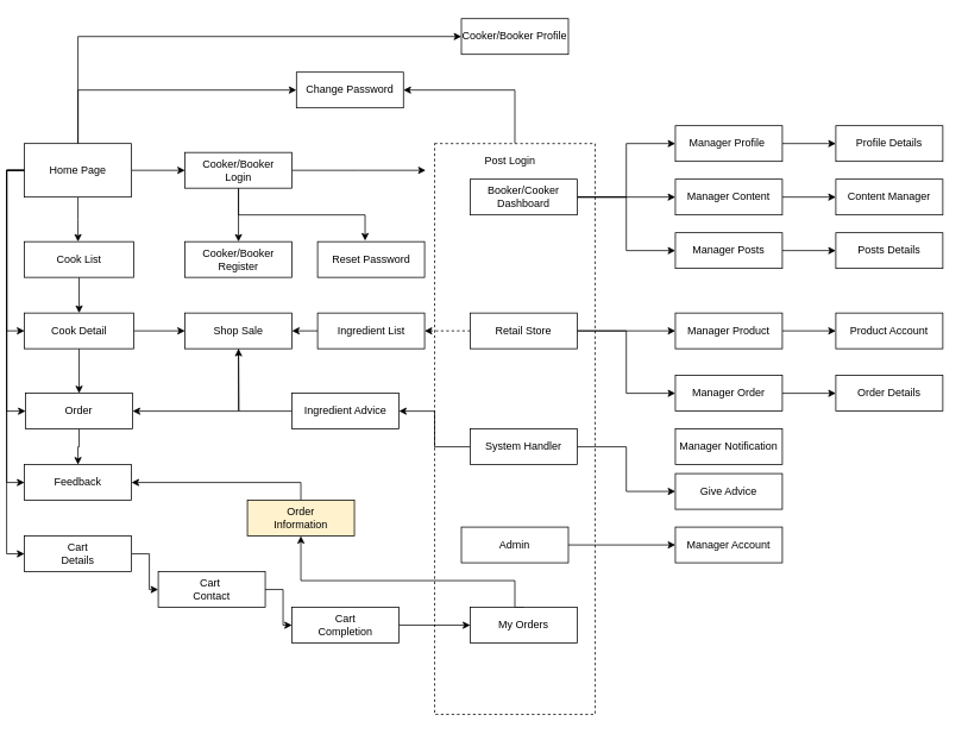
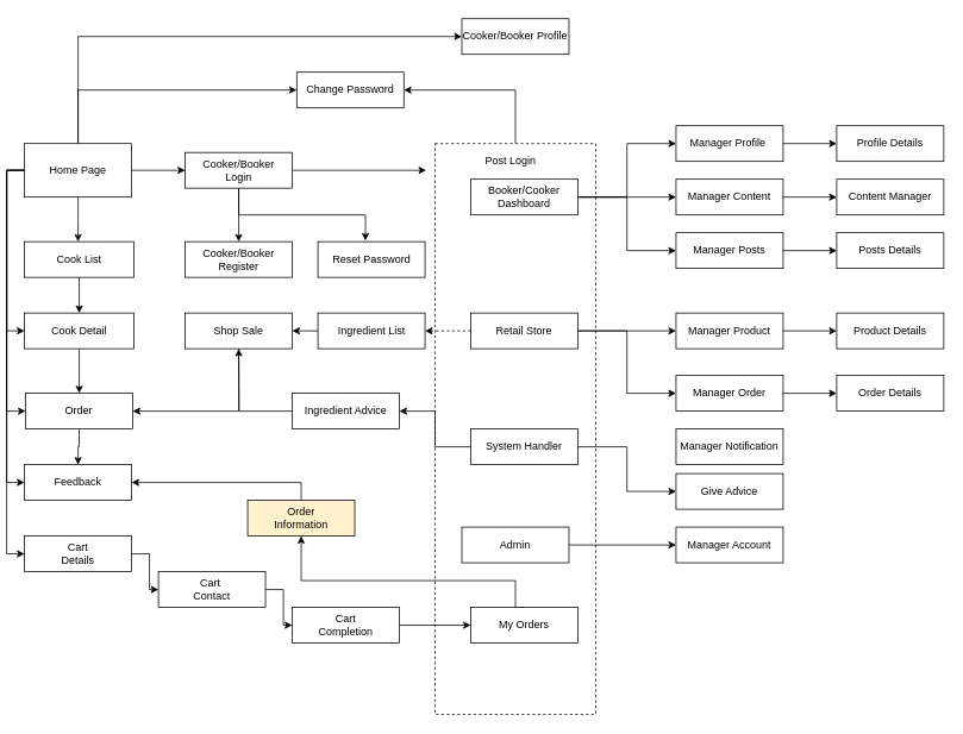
  <mxCell id="0" />
  <mxCell id="1" parent="0" />
  <mxCell id="2" style="edgeStyle=orthogonalEdgeStyle;rounded=0;orthogonalLoop=1;jettySize=auto;html=1;exitX=0.5;exitY=1;exitDx=0;exitDy=0;entryX=0.5;entryY=0;entryDx=0;entryDy=0;" parent="1" source="3" target="15" edge="1"><mxGeometry relative="1" as="geometry" /></mxCell>
  <mxCell id="3" value="Cook List" style="rounded=0;whiteSpace=wrap;html=1;" parent="1" vertex="1"><mxGeometry x="20" y="270" width="122.5" height="40" as="geometry" /></mxCell>
  <mxCell id="4" style="edgeStyle=orthogonalEdgeStyle;rounded=0;orthogonalLoop=1;jettySize=auto;html=1;exitX=0.5;exitY=0;exitDx=0;exitDy=0;entryX=0;entryY=0.5;entryDx=0;entryDy=0;" parent="1" source="12" target="20" edge="1"><mxGeometry relative="1" as="geometry" /></mxCell>
  <mxCell id="5" style="edgeStyle=orthogonalEdgeStyle;rounded=0;orthogonalLoop=1;jettySize=auto;html=1;exitX=0.5;exitY=0;exitDx=0;exitDy=0;entryX=0;entryY=0.5;entryDx=0;entryDy=0;" parent="1" source="12" target="16" edge="1"><mxGeometry relative="1" as="geometry" /></mxCell>
  <mxCell id="6" style="edgeStyle=orthogonalEdgeStyle;rounded=0;orthogonalLoop=1;jettySize=auto;html=1;exitX=1;exitY=0.5;exitDx=0;exitDy=0;entryX=0;entryY=0.5;entryDx=0;entryDy=0;" parent="1" source="12" target="29" edge="1"><mxGeometry relative="1" as="geometry" /></mxCell>
  <mxCell id="7" style="edgeStyle=orthogonalEdgeStyle;rounded=0;orthogonalLoop=1;jettySize=auto;html=1;exitX=0.5;exitY=1;exitDx=0;exitDy=0;" parent="1" source="12" edge="1"><mxGeometry relative="1" as="geometry"><mxPoint x="80" y="270" as="targetPoint" /></mxGeometry></mxCell>
  <mxCell id="8" style="edgeStyle=orthogonalEdgeStyle;rounded=0;orthogonalLoop=1;jettySize=auto;html=1;exitX=0;exitY=0.5;exitDx=0;exitDy=0;entryX=0;entryY=0.5;entryDx=0;entryDy=0;" parent="1" source="12" target="18" edge="1"><mxGeometry relative="1" as="geometry" /></mxCell>
  <mxCell id="9" style="edgeStyle=orthogonalEdgeStyle;rounded=0;orthogonalLoop=1;jettySize=auto;html=1;exitX=0;exitY=0.5;exitDx=0;exitDy=0;entryX=0;entryY=0.5;entryDx=0;entryDy=0;" parent="1" source="12" target="15" edge="1"><mxGeometry relative="1" as="geometry" /></mxCell>
  <mxCell id="10" style="edgeStyle=orthogonalEdgeStyle;rounded=0;orthogonalLoop=1;jettySize=auto;html=1;exitX=0;exitY=0.5;exitDx=0;exitDy=0;entryX=0;entryY=0.5;entryDx=0;entryDy=0;" parent="1" source="12" target="19" edge="1"><mxGeometry relative="1" as="geometry" /></mxCell>
  <mxCell id="11" style="edgeStyle=orthogonalEdgeStyle;rounded=0;orthogonalLoop=1;jettySize=auto;html=1;exitX=0;exitY=0.5;exitDx=0;exitDy=0;entryX=0;entryY=0.5;entryDx=0;entryDy=0;" edge="1" parent="1" source="12" target="67"><mxGeometry relative="1" as="geometry" /></mxCell>
  <mxCell id="12" value="Home Page" style="rounded=0;whiteSpace=wrap;html=1;" parent="1" vertex="1"><mxGeometry x="20" y="160" width="120" height="60" as="geometry" /></mxCell>
  <mxCell id="13" style="edgeStyle=orthogonalEdgeStyle;rounded=0;orthogonalLoop=1;jettySize=auto;html=1;exitX=0.5;exitY=1;exitDx=0;exitDy=0;entryX=0.5;entryY=0;entryDx=0;entryDy=0;" parent="1" source="15" target="18" edge="1"><mxGeometry relative="1" as="geometry" /></mxCell>
- <mxCell id="14" style="edgeStyle=orthogonalEdgeStyle;rounded=0;orthogonalLoop=1;jettySize=auto;html=1;exitX=1;exitY=0.5;exitDx=0;exitDy=0;entryX=0;entryY=0.5;entryDx=0;entryDy=0;" parent="1" source="15" target="24" edge="1"><mxGeometry relative="1" as="geometry" /></mxCell>
  <mxCell id="15" value="Cook Detail" style="rounded=0;whiteSpace=wrap;html=1;" parent="1" vertex="1"><mxGeometry x="20" y="350" width="122.5" height="40" as="geometry" /></mxCell>
  <mxCell id="16" value="Change Password" style="rounded=0;whiteSpace=wrap;html=1;" parent="1" vertex="1"><mxGeometry x="325" y="80" width="120" height="40" as="geometry" /></mxCell>
  <mxCell id="17" style="edgeStyle=orthogonalEdgeStyle;rounded=0;orthogonalLoop=1;jettySize=auto;html=1;exitX=0.5;exitY=1;exitDx=0;exitDy=0;entryX=0.5;entryY=0;entryDx=0;entryDy=0;" edge="1" parent="1" source="18" target="19"><mxGeometry relative="1" as="geometry" /></mxCell>
  <mxCell id="18" value="Order" style="rounded=0;whiteSpace=wrap;html=1;" parent="1" vertex="1"><mxGeometry x="21.25" y="440" width="120" height="40" as="geometry" /></mxCell>
  <mxCell id="19" value="Feedback" style="rounded=0;whiteSpace=wrap;html=1;" parent="1" vertex="1"><mxGeometry x="20" y="520" width="120" height="40" as="geometry" /></mxCell>
  <mxCell id="20" value="Cooker/Booker Profile" style="rounded=0;whiteSpace=wrap;html=1;" parent="1" vertex="1"><mxGeometry x="510" y="20" width="120" height="40" as="geometry" /></mxCell>
  <mxCell id="21" value="Cooker/Booker Register" style="rounded=0;whiteSpace=wrap;html=1;" parent="1" vertex="1"><mxGeometry x="200" y="270" width="120" height="40" as="geometry" /></mxCell>
  <mxCell id="22" value="Reset Password" style="rounded=0;whiteSpace=wrap;html=1;" parent="1" vertex="1"><mxGeometry x="348.74" y="270" width="120" height="40" as="geometry" /></mxCell>
  <mxCell id="23" style="edgeStyle=orthogonalEdgeStyle;rounded=0;orthogonalLoop=1;jettySize=auto;html=1;exitX=0.5;exitY=1;exitDx=0;exitDy=0;entryX=1;entryY=0.5;entryDx=0;entryDy=0;" parent="1" source="24" target="18" edge="1"><mxGeometry relative="1" as="geometry" /></mxCell>
  <mxCell id="24" value="Shop Sale" style="rounded=0;whiteSpace=wrap;html=1;" parent="1" vertex="1"><mxGeometry x="200" y="350" width="120" height="40" as="geometry" /></mxCell>
  <mxCell id="25" style="edgeStyle=orthogonalEdgeStyle;rounded=0;orthogonalLoop=1;jettySize=auto;html=1;exitX=0.5;exitY=1;exitDx=0;exitDy=0;entryX=0.5;entryY=0;entryDx=0;entryDy=0;" parent="1" source="29" target="21" edge="1"><mxGeometry relative="1" as="geometry" /></mxCell>
  <mxCell id="26" style="edgeStyle=orthogonalEdgeStyle;rounded=0;orthogonalLoop=1;jettySize=auto;html=1;exitX=0.5;exitY=1;exitDx=0;exitDy=0;" parent="1" source="29" edge="1"><mxGeometry relative="1" as="geometry"><mxPoint x="260" y="210" as="targetPoint" /></mxGeometry></mxCell>
  <mxCell id="27" style="edgeStyle=orthogonalEdgeStyle;rounded=0;orthogonalLoop=1;jettySize=auto;html=1;exitX=0.5;exitY=1;exitDx=0;exitDy=0;entryX=0.444;entryY=-0.03;entryDx=0;entryDy=0;entryPerimeter=0;" parent="1" source="29" target="22" edge="1"><mxGeometry relative="1" as="geometry" /></mxCell>
  <mxCell id="28" style="edgeStyle=orthogonalEdgeStyle;rounded=0;orthogonalLoop=1;jettySize=auto;html=1;exitX=1;exitY=0.5;exitDx=0;exitDy=0;" parent="1" source="29" edge="1"><mxGeometry relative="1" as="geometry"><mxPoint x="470" y="190" as="targetPoint" /></mxGeometry></mxCell>
  <mxCell id="29" value="Cooker/Booker&lt;br&gt;Login" style="rounded=0;whiteSpace=wrap;html=1;" parent="1" vertex="1"><mxGeometry x="200" y="170" width="120" height="40" as="geometry" /></mxCell>
  <mxCell id="30" style="edgeStyle=orthogonalEdgeStyle;rounded=0;orthogonalLoop=1;jettySize=auto;html=1;exitX=0.5;exitY=0;exitDx=0;exitDy=0;entryX=1;entryY=0.5;entryDx=0;entryDy=0;" edge="1" parent="1" source="31" target="16"><mxGeometry relative="1" as="geometry" /></mxCell>
  <mxCell id="31" value="" style="rounded=0;whiteSpace=wrap;html=1;dashed=1;" parent="1" vertex="1"><mxGeometry x="480" y="160" width="180" height="640" as="geometry" /></mxCell>
  <mxCell id="32" value="Post Login" style="rounded=0;whiteSpace=wrap;html=1;dashed=1;fillColor=default;gradientColor=none;strokeColor=none;" parent="1" vertex="1"><mxGeometry x="510" y="170" width="110" height="20" as="geometry" /></mxCell>
  <mxCell id="33" style="edgeStyle=orthogonalEdgeStyle;rounded=0;orthogonalLoop=1;jettySize=auto;html=1;exitX=1;exitY=0.5;exitDx=0;exitDy=0;entryX=0;entryY=0.5;entryDx=0;entryDy=0;" parent="1" source="36" target="42" edge="1"><mxGeometry relative="1" as="geometry" /></mxCell>
  <mxCell id="34" style="edgeStyle=orthogonalEdgeStyle;rounded=0;orthogonalLoop=1;jettySize=auto;html=1;exitX=1;exitY=0.5;exitDx=0;exitDy=0;entryX=0;entryY=0.5;entryDx=0;entryDy=0;" parent="1" source="36" target="40" edge="1"><mxGeometry relative="1" as="geometry" /></mxCell>
  <mxCell id="35" style="edgeStyle=orthogonalEdgeStyle;rounded=0;orthogonalLoop=1;jettySize=auto;html=1;exitX=1;exitY=0.5;exitDx=0;exitDy=0;entryX=0;entryY=0.5;entryDx=0;entryDy=0;" parent="1" source="36" target="38" edge="1"><mxGeometry relative="1" as="geometry" /></mxCell>
  <mxCell id="36" value="Booker/Cooker&lt;br&gt;Dashboard" style="rounded=0;whiteSpace=wrap;html=1;" parent="1" vertex="1"><mxGeometry x="520" y="200" width="120" height="40" as="geometry" /></mxCell>
  <mxCell id="37" style="edgeStyle=orthogonalEdgeStyle;rounded=0;orthogonalLoop=1;jettySize=auto;html=1;exitX=1;exitY=0.5;exitDx=0;exitDy=0;entryX=0;entryY=0.5;entryDx=0;entryDy=0;" parent="1" source="38" target="43" edge="1"><mxGeometry relative="1" as="geometry" /></mxCell>
  <mxCell id="38" value="Manager Posts" style="rounded=0;whiteSpace=wrap;html=1;" parent="1" vertex="1"><mxGeometry x="750" y="260" width="120" height="40" as="geometry" /></mxCell>
  <mxCell id="39" style="edgeStyle=orthogonalEdgeStyle;rounded=0;orthogonalLoop=1;jettySize=auto;html=1;exitX=1;exitY=0.5;exitDx=0;exitDy=0;entryX=0;entryY=0.5;entryDx=0;entryDy=0;" parent="1" source="40" target="45" edge="1"><mxGeometry relative="1" as="geometry" /></mxCell>
  <mxCell id="40" value="Manager Profile&amp;nbsp;" style="rounded=0;whiteSpace=wrap;html=1;" parent="1" vertex="1"><mxGeometry x="750" y="140" width="120" height="40" as="geometry" /></mxCell>
  <mxCell id="41" style="edgeStyle=orthogonalEdgeStyle;rounded=0;orthogonalLoop=1;jettySize=auto;html=1;exitX=1;exitY=0.5;exitDx=0;exitDy=0;entryX=0;entryY=0.5;entryDx=0;entryDy=0;" parent="1" source="42" target="44" edge="1"><mxGeometry relative="1" as="geometry" /></mxCell>
  <mxCell id="42" value="Manager Content" style="rounded=0;whiteSpace=wrap;html=1;" parent="1" vertex="1"><mxGeometry x="750" y="200" width="120" height="40" as="geometry" /></mxCell>
  <mxCell id="43" value="Posts Details" style="rounded=0;whiteSpace=wrap;html=1;fillColor=default;gradientColor=none;" parent="1" vertex="1"><mxGeometry x="930" y="260" width="120" height="40" as="geometry" /></mxCell>
  <mxCell id="44" value="Content Manager" style="rounded=0;whiteSpace=wrap;html=1;fillColor=default;gradientColor=none;" parent="1" vertex="1"><mxGeometry x="930" y="200" width="120" height="40" as="geometry" /></mxCell>
  <mxCell id="45" value="Profile Details" style="rounded=0;whiteSpace=wrap;html=1;fillColor=default;gradientColor=none;" parent="1" vertex="1"><mxGeometry x="930" y="140" width="120" height="40" as="geometry" /></mxCell>
  <mxCell id="46" style="edgeStyle=orthogonalEdgeStyle;rounded=0;orthogonalLoop=1;jettySize=auto;html=1;exitX=1;exitY=0.5;exitDx=0;exitDy=0;" parent="1" source="49" target="52" edge="1"><mxGeometry relative="1" as="geometry" /></mxCell>
  <mxCell id="47" style="edgeStyle=orthogonalEdgeStyle;rounded=0;orthogonalLoop=1;jettySize=auto;html=1;exitX=1;exitY=0.5;exitDx=0;exitDy=0;entryX=0;entryY=0.5;entryDx=0;entryDy=0;" parent="1" source="49" target="54" edge="1"><mxGeometry relative="1" as="geometry" /></mxCell>
  <mxCell id="48" style="edgeStyle=orthogonalEdgeStyle;rounded=0;orthogonalLoop=1;jettySize=auto;html=1;exitX=0;exitY=0.5;exitDx=0;exitDy=0;dashed=1;" edge="1" parent="1" source="49" target="65"><mxGeometry relative="1" as="geometry" /></mxCell>
  <mxCell id="49" value="Retail Store" style="rounded=0;whiteSpace=wrap;html=1;fillColor=default;gradientColor=none;" parent="1" vertex="1"><mxGeometry x="520" y="350" width="120" height="40" as="geometry" /></mxCell>
- <mxCell id="50" value="Product Account" style="rounded=0;whiteSpace=wrap;html=1;fillColor=default;gradientColor=none;" parent="1" vertex="1"><mxGeometry x="930" y="350" width="120" height="40" as="geometry" /></mxCell>
+ <mxCell id="50" value="Product Details" style="rounded=0;whiteSpace=wrap;html=1;fillColor=default;gradientColor=none;" parent="1" vertex="1"><mxGeometry x="930" y="350" width="120" height="40" as="geometry" /></mxCell>
  <mxCell id="51" style="edgeStyle=orthogonalEdgeStyle;rounded=0;orthogonalLoop=1;jettySize=auto;html=1;exitX=1;exitY=0.5;exitDx=0;exitDy=0;entryX=0;entryY=0.5;entryDx=0;entryDy=0;" parent="1" source="52" target="50" edge="1"><mxGeometry relative="1" as="geometry" /></mxCell>
  <mxCell id="52" value="Manager Product" style="rounded=0;whiteSpace=wrap;html=1;fillColor=default;gradientColor=none;" parent="1" vertex="1"><mxGeometry x="750" y="350" width="120" height="40" as="geometry" /></mxCell>
  <mxCell id="53" style="edgeStyle=orthogonalEdgeStyle;rounded=0;orthogonalLoop=1;jettySize=auto;html=1;exitX=1;exitY=0.5;exitDx=0;exitDy=0;entryX=0;entryY=0.5;entryDx=0;entryDy=0;" parent="1" source="54" target="55" edge="1"><mxGeometry relative="1" as="geometry" /></mxCell>
  <mxCell id="54" value="Manager Order" style="rounded=0;whiteSpace=wrap;html=1;fillColor=default;gradientColor=none;" parent="1" vertex="1"><mxGeometry x="750" y="420" width="120" height="40" as="geometry" /></mxCell>
  <mxCell id="55" value="Order Details" style="rounded=0;whiteSpace=wrap;html=1;fillColor=default;gradientColor=none;" parent="1" vertex="1"><mxGeometry x="930" y="420" width="120" height="40" as="geometry" /></mxCell>
  <mxCell id="56" style="edgeStyle=orthogonalEdgeStyle;rounded=0;orthogonalLoop=1;jettySize=auto;html=1;exitX=1;exitY=0.5;exitDx=0;exitDy=0;entryX=0;entryY=0.5;entryDx=0;entryDy=0;" parent="1" source="57" target="63" edge="1"><mxGeometry relative="1" as="geometry" /></mxCell>
  <mxCell id="57" value="Admin" style="rounded=0;whiteSpace=wrap;html=1;fillColor=default;gradientColor=none;" parent="1" vertex="1"><mxGeometry x="510" y="590" width="120" height="40" as="geometry" /></mxCell>
  <mxCell id="58" value="Manager Notification" style="rounded=0;whiteSpace=wrap;html=1;fillColor=default;gradientColor=none;" parent="1" vertex="1"><mxGeometry x="750" y="480" width="120" height="40" as="geometry" /></mxCell>
  <mxCell id="59" style="edgeStyle=orthogonalEdgeStyle;rounded=0;orthogonalLoop=1;jettySize=auto;html=1;exitX=1;exitY=0.5;exitDx=0;exitDy=0;entryX=0;entryY=0.5;entryDx=0;entryDy=0;" parent="1" source="61" target="62" edge="1"><mxGeometry relative="1" as="geometry" /></mxCell>
  <mxCell id="60" style="edgeStyle=orthogonalEdgeStyle;rounded=0;orthogonalLoop=1;jettySize=auto;html=1;exitX=0;exitY=0.5;exitDx=0;exitDy=0;entryX=1;entryY=0.5;entryDx=0;entryDy=0;" edge="1" parent="1" source="61" target="77"><mxGeometry relative="1" as="geometry" /></mxCell>
  <mxCell id="61" value="System Handler" style="rounded=0;whiteSpace=wrap;html=1;fillColor=default;gradientColor=none;" parent="1" vertex="1"><mxGeometry x="520" y="480" width="120" height="40" as="geometry" /></mxCell>
  <mxCell id="62" value="Give Advice" style="rounded=0;whiteSpace=wrap;html=1;fillColor=default;gradientColor=none;" parent="1" vertex="1"><mxGeometry x="750" y="530" width="120" height="40" as="geometry" /></mxCell>
  <mxCell id="63" value="Manager Account" style="rounded=0;whiteSpace=wrap;html=1;fillColor=default;gradientColor=none;" parent="1" vertex="1"><mxGeometry x="750" y="590" width="120" height="40" as="geometry" /></mxCell>
  <mxCell id="64" style="edgeStyle=orthogonalEdgeStyle;rounded=0;orthogonalLoop=1;jettySize=auto;html=1;exitX=0;exitY=0.5;exitDx=0;exitDy=0;entryX=1;entryY=0.5;entryDx=0;entryDy=0;" edge="1" parent="1" source="65" target="24"><mxGeometry relative="1" as="geometry" /></mxCell>
  <mxCell id="65" value="Ingredient List" style="rounded=0;whiteSpace=wrap;html=1;" vertex="1" parent="1"><mxGeometry x="348.74" y="350" width="120" height="40" as="geometry" /></mxCell>
  <mxCell id="66" style="edgeStyle=orthogonalEdgeStyle;rounded=0;orthogonalLoop=1;jettySize=auto;html=1;exitX=1;exitY=0.5;exitDx=0;exitDy=0;entryX=0;entryY=0.5;entryDx=0;entryDy=0;" edge="1" parent="1" source="67" target="73"><mxGeometry relative="1" as="geometry" /></mxCell>
  <mxCell id="67" value="Cart&lt;br&gt;Details" style="rounded=0;whiteSpace=wrap;html=1;" vertex="1" parent="1"><mxGeometry x="20" y="600" width="120" height="40" as="geometry" /></mxCell>
  <mxCell id="68" style="edgeStyle=orthogonalEdgeStyle;rounded=0;orthogonalLoop=1;jettySize=auto;html=1;exitX=0.5;exitY=0;exitDx=0;exitDy=0;entryX=0.5;entryY=1;entryDx=0;entryDy=0;" edge="1" parent="1" source="69" target="75"><mxGeometry relative="1" as="geometry"><Array as="points"><mxPoint x="570" y="650" /><mxPoint x="330" y="650" /></Array></mxGeometry></mxCell>
  <mxCell id="69" value="My Orders" style="rounded=0;whiteSpace=wrap;html=1;" vertex="1" parent="1"><mxGeometry x="520" y="680" width="120" height="40" as="geometry" /></mxCell>
  <mxCell id="70" style="edgeStyle=orthogonalEdgeStyle;rounded=0;orthogonalLoop=1;jettySize=auto;html=1;exitX=1;exitY=0.5;exitDx=0;exitDy=0;entryX=0;entryY=0.5;entryDx=0;entryDy=0;" edge="1" parent="1" source="71" target="69"><mxGeometry relative="1" as="geometry" /></mxCell>
  <mxCell id="71" value="Cart&lt;br&gt;Completion" style="rounded=0;whiteSpace=wrap;html=1;" vertex="1" parent="1"><mxGeometry x="320" y="680" width="120" height="40" as="geometry" /></mxCell>
  <mxCell id="72" style="edgeStyle=orthogonalEdgeStyle;rounded=0;orthogonalLoop=1;jettySize=auto;html=1;exitX=1;exitY=0.5;exitDx=0;exitDy=0;entryX=0;entryY=0.5;entryDx=0;entryDy=0;" edge="1" parent="1" source="73" target="71"><mxGeometry relative="1" as="geometry" /></mxCell>
  <mxCell id="73" value="Cart&amp;nbsp;&lt;br&gt;Contact" style="rounded=0;whiteSpace=wrap;html=1;" vertex="1" parent="1"><mxGeometry x="170" y="640" width="120" height="40" as="geometry" /></mxCell>
  <mxCell id="74" style="edgeStyle=orthogonalEdgeStyle;rounded=0;orthogonalLoop=1;jettySize=auto;html=1;exitX=0.5;exitY=0;exitDx=0;exitDy=0;entryX=1;entryY=0.5;entryDx=0;entryDy=0;" edge="1" parent="1" source="75" target="19"><mxGeometry relative="1" as="geometry" /></mxCell>
  <mxCell id="75" value="Order&lt;br&gt;Information" style="rounded=0;whiteSpace=wrap;html=1;fillColor=#fff2cc;" vertex="1" parent="1"><mxGeometry x="270" y="560" width="120" height="40" as="geometry" /></mxCell>
  <mxCell id="76" style="edgeStyle=orthogonalEdgeStyle;rounded=0;orthogonalLoop=1;jettySize=auto;html=1;exitX=0;exitY=0.5;exitDx=0;exitDy=0;" edge="1" parent="1" source="77"><mxGeometry relative="1" as="geometry"><mxPoint x="260" y="390" as="targetPoint" /></mxGeometry></mxCell>
  <mxCell id="77" value="Ingredient Advice" style="rounded=0;whiteSpace=wrap;html=1;" vertex="1" parent="1"><mxGeometry x="320" y="440" width="120" height="40" as="geometry" /></mxCell>
